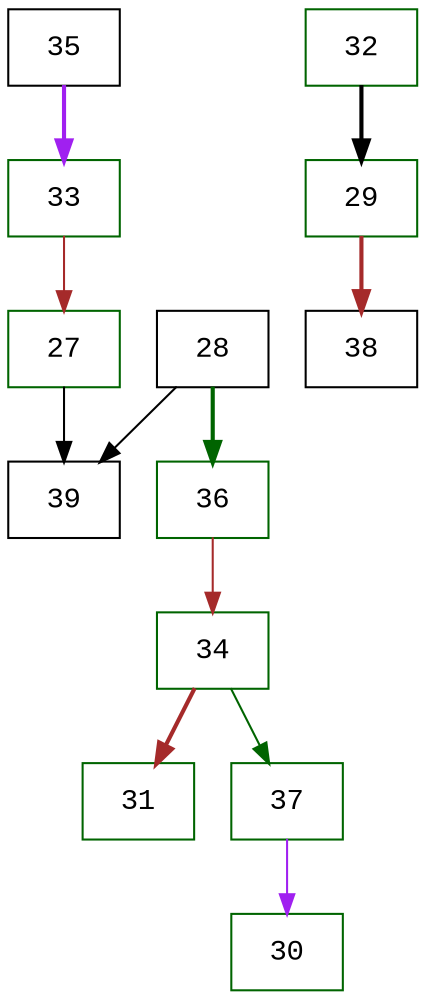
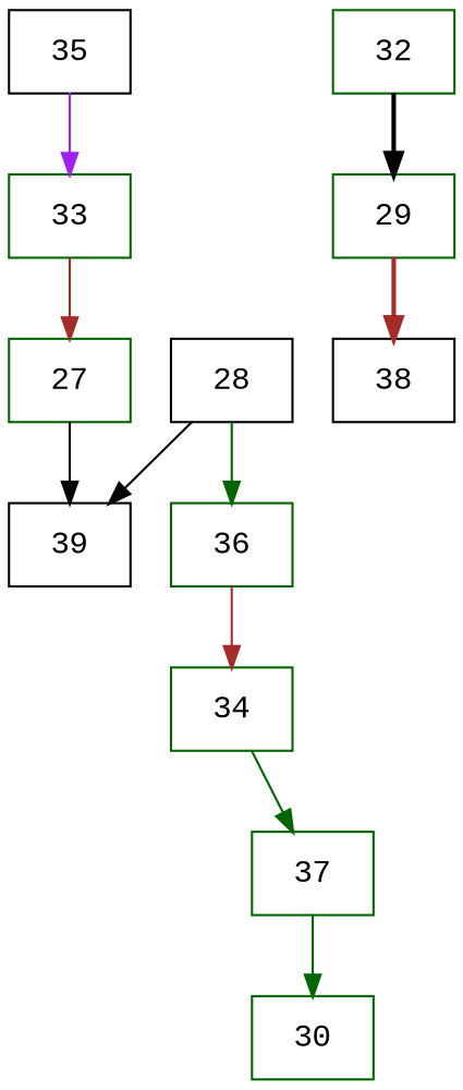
  digraph {
    fontname="Liberation Mono"
    node [color=darkgreen fontname="Liberation Mono" shape=record]
    edge [color=brown fontname="Liberation Mono" style=solid]
    n1 [color=black label="{35}"]
    n2 [label="{33}"]
    n3 [label="{27}"]
    n4 [color=black label="{39}"]
    n5 [color=black label="{28}"]
    n6 [label="{36}"]
    n7 [label="{34}"]
-   n8 [label="{31}"]
    n9 [label="{37}"]
    n10 [label="{30}"]
    n11 [label="{32}"]
    n12 [label="{29}"]
    n13 [color=black label="{38}"]
-   n1 -> n2 [color=purple style=bold]
+   n1 -> n2 [color=purple]
    n2 -> n3
    n3 -> n4 [color=black]
    n5 -> n4 [color=black]
-   n5 -> n6 [color=darkgreen style=bold]
+   n5 -> n6 [color=darkgreen]
    n6 -> n7
-   n7 -> n8 [style=bold]
    n7 -> n9 [color=darkgreen]
-   n9 -> n10 [color=purple]
+   n9 -> n10 [color=darkgreen]
    n11 -> n12 [color=black style=bold]
    n12 -> n13 [style=bold]
  }
